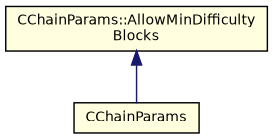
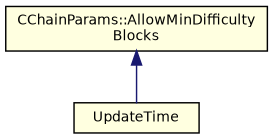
  digraph {
    rankdir=TB
    node [color=black fillcolor=lightyellow fontname=Helvetica fontsize=10 shape=record style=filled]
    n1 [fontcolor=black height=0.2 label="CChainParams::AllowMinDifficulty\lBlocks" width=0.4]
-   n2 [height=0.2 label=CChainParams width=0.4]
+   n2 [height=0.2 label=UpdateTime width=0.4]
    n1 -> n2 [color=midnightblue dir=back fontname=Helvetica fontsize=10 labelfontname=Helvetica labelfontsize=10 style=solid]
  }
